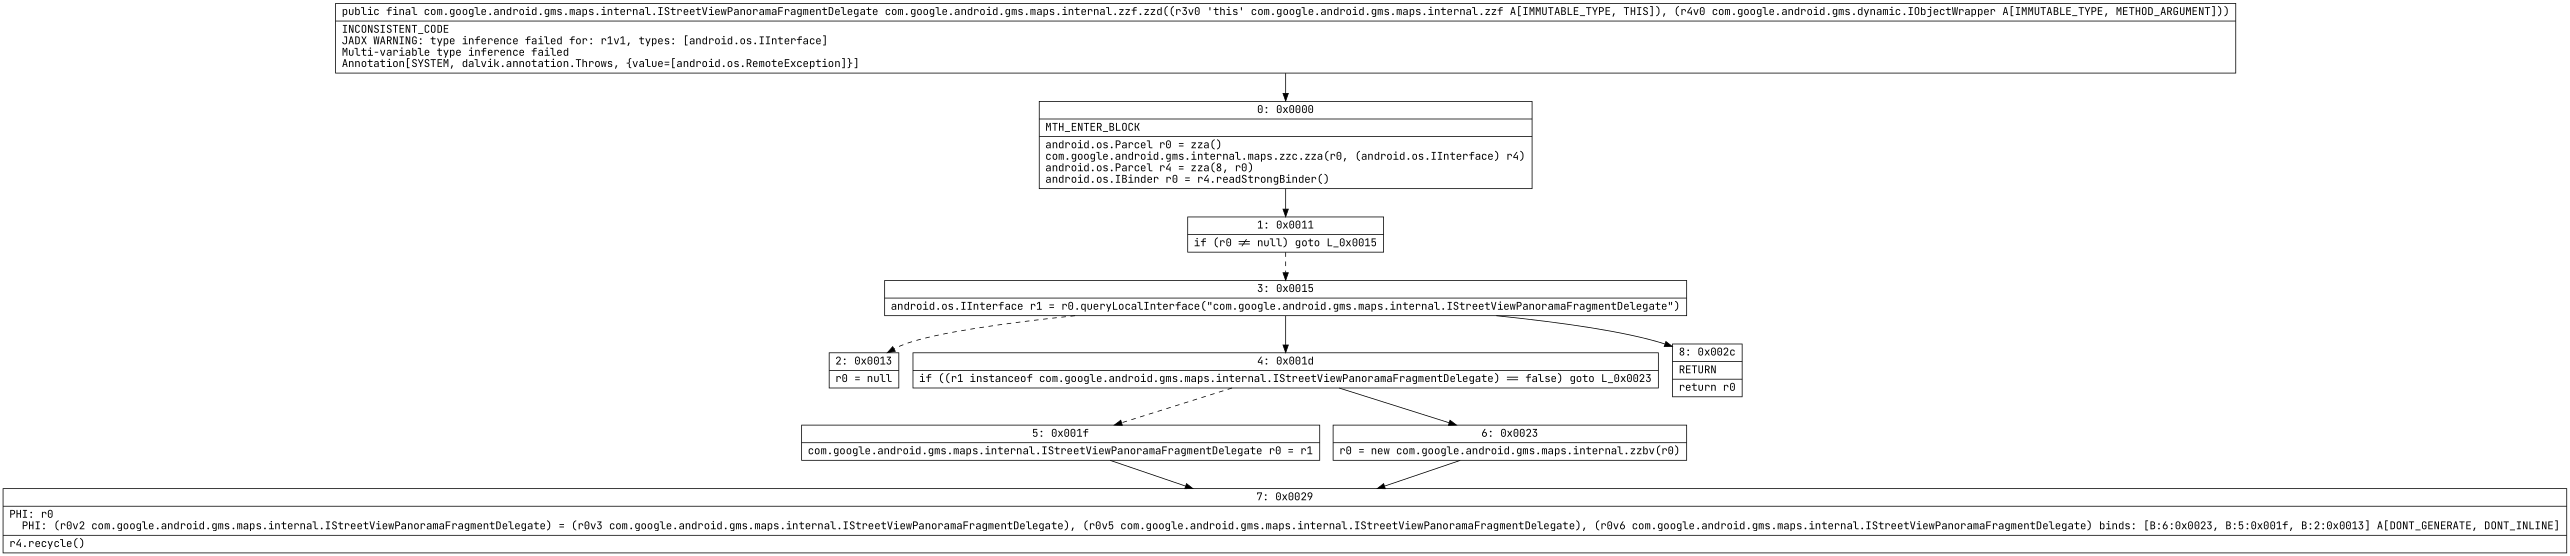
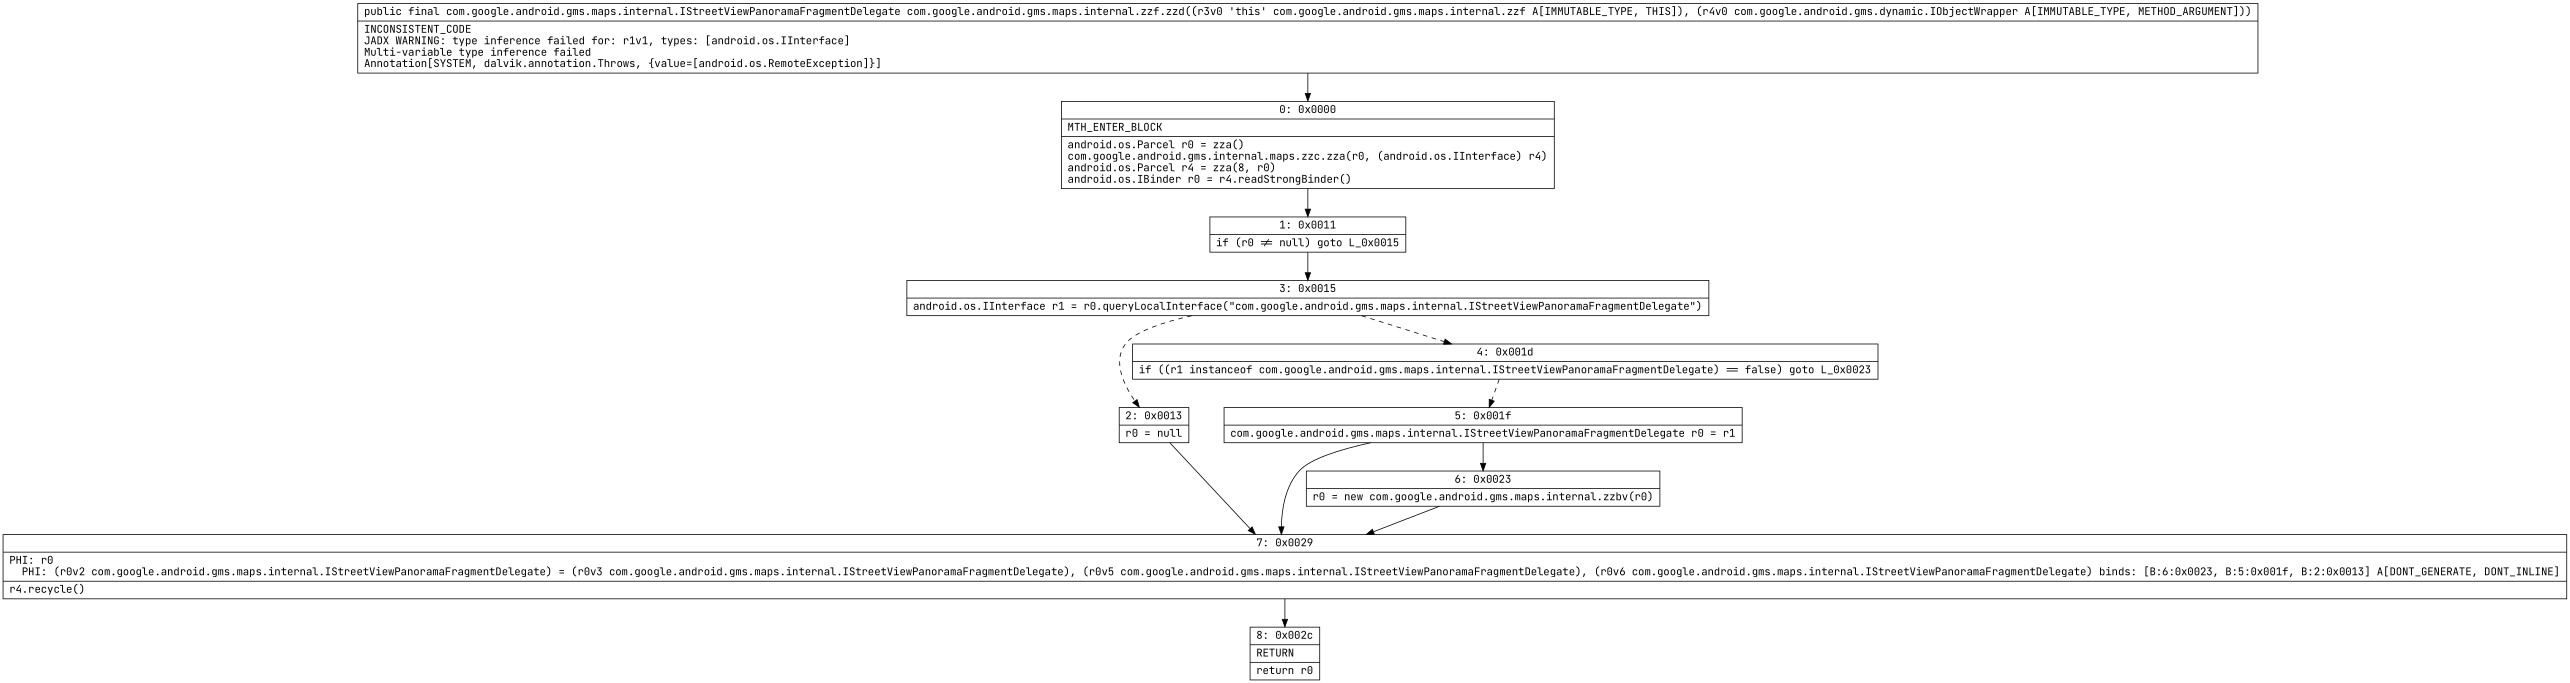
  digraph {
    fontname="JetBrains Mono"
    node [fontname="JetBrains Mono" shape=record]
    edge [fontname="JetBrains Mono"]
    n1 [label="{0\:\ 0x0000|MTH_ENTER_BLOCK\l|android.os.Parcel r0 = zza()\lcom.google.android.gms.internal.maps.zzc.zza(r0, (android.os.IInterface) r4)\landroid.os.Parcel r4 = zza(8, r0)\landroid.os.IBinder r0 = r4.readStrongBinder()\l}"]
    n2 [label="{1\:\ 0x0011|if (r0 != null) goto L_0x0015\l}"]
    n3 [label="{3\:\ 0x0015|android.os.IInterface r1 = r0.queryLocalInterface(\"com.google.android.gms.maps.internal.IStreetViewPanoramaFragmentDelegate\")\l}"]
    n4 [label="{2\:\ 0x0013|r0 = null\l}"]
    n5 [label="{7\:\ 0x0029|PHI: r0 \l  PHI: (r0v2 com.google.android.gms.maps.internal.IStreetViewPanoramaFragmentDelegate) = (r0v3 com.google.android.gms.maps.internal.IStreetViewPanoramaFragmentDelegate), (r0v5 com.google.android.gms.maps.internal.IStreetViewPanoramaFragmentDelegate), (r0v6 com.google.android.gms.maps.internal.IStreetViewPanoramaFragmentDelegate) binds: [B:6:0x0023, B:5:0x001f, B:2:0x0013] A[DONT_GENERATE, DONT_INLINE]\l|r4.recycle()\l}"]
    n6 [label="{4\:\ 0x001d|if ((r1 instanceof com.google.android.gms.maps.internal.IStreetViewPanoramaFragmentDelegate) == false) goto L_0x0023\l}"]
    n7 [label="{8\:\ 0x002c|RETURN\l|return r0\l}"]
    n8 [label="{5\:\ 0x001f|com.google.android.gms.maps.internal.IStreetViewPanoramaFragmentDelegate r0 = r1\l}"]
    n9 [label="{6\:\ 0x0023|r0 = new com.google.android.gms.maps.internal.zzbv(r0)\l}"]
    n10 [label="{public final com.google.android.gms.maps.internal.IStreetViewPanoramaFragmentDelegate com.google.android.gms.maps.internal.zzf.zzd((r3v0 'this' com.google.android.gms.maps.internal.zzf A[IMMUTABLE_TYPE, THIS]), (r4v0 com.google.android.gms.dynamic.IObjectWrapper A[IMMUTABLE_TYPE, METHOD_ARGUMENT]))  | INCONSISTENT_CODE\lJADX WARNING: type inference failed for: r1v1, types: [android.os.IInterface]\lMulti\-variable type inference failed\lAnnotation[SYSTEM, dalvik.annotation.Throws, \{value=[android.os.RemoteException]\}]\l}"]
    n1 -> n2
-   n2 -> n3 [style=dashed]
+   n2 -> n3
    n3 -> n4 [style=dashed]
-   n3 -> n6
-   n3 -> n7
+   n3 -> n6 [style=dashed]
+   n4 -> n5
+   n5 -> n7
    n6 -> n8 [style=dashed]
-   n6 -> n9
+   n8 -> n9
    n8 -> n5
    n9 -> n5
    n10 -> n1
  }
